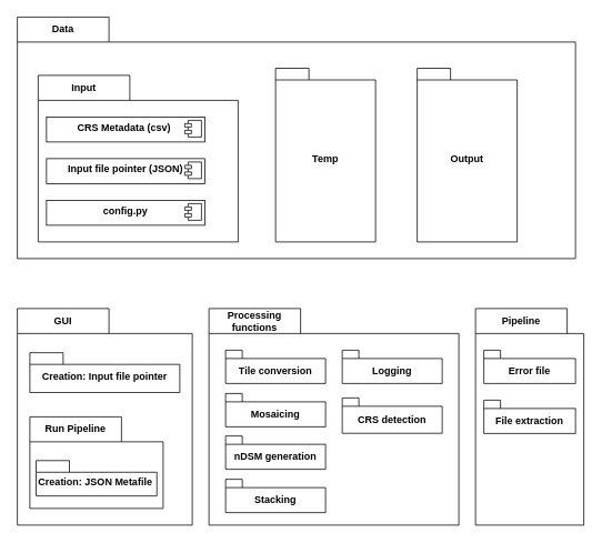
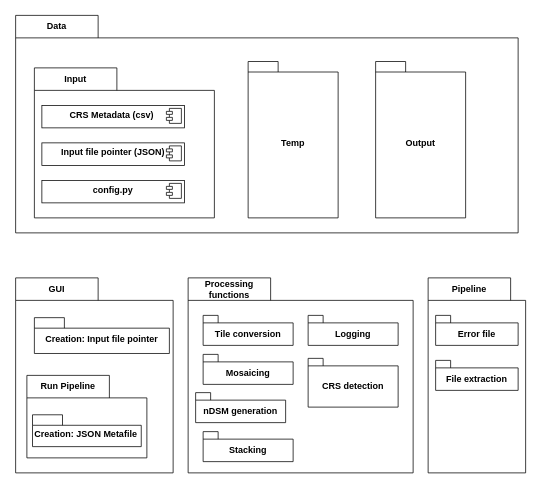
  <mxCell id="0" />
  <mxCell id="1" parent="0" />
  <mxCell id="2" value="Data" style="shape=folder;fontStyle=1;tabWidth=110;tabHeight=30;tabPosition=left;html=1;boundedLbl=1;labelInHeader=1;container=1;collapsible=0;whiteSpace=wrap;" parent="1" vertex="1"><mxGeometry x="20" y="20" width="670" height="290" as="geometry" /></mxCell>
  <mxCell id="3" value="" style="html=1;strokeColor=none;resizeWidth=1;resizeHeight=1;fillColor=none;part=1;connectable=0;allowArrows=0;deletable=0;whiteSpace=wrap;" parent="2" vertex="1"><mxGeometry width="670.0" height="203.0" relative="1" as="geometry"><mxPoint y="30" as="offset" /></mxGeometry></mxCell>
  <mxCell id="4" value="Output" style="shape=folder;fontStyle=1;spacingTop=10;tabWidth=40;tabHeight=14;tabPosition=left;html=1;whiteSpace=wrap;horizontal=1;verticalAlign=middle;flipH=0;" parent="2" vertex="1"><mxGeometry x="480.0" y="61.51" width="120.0" height="208.49" as="geometry" /></mxCell>
  <mxCell id="5" value="Temp" style="shape=folder;fontStyle=1;spacingTop=10;tabWidth=40;tabHeight=14;tabPosition=left;html=1;whiteSpace=wrap;horizontal=1;verticalAlign=middle;flipH=0;" parent="2" vertex="1"><mxGeometry x="310" y="61.51" width="120.0" height="208.49" as="geometry" /></mxCell>
  <mxCell id="6" value="Processing functions" style="shape=folder;fontStyle=1;tabWidth=110;tabHeight=30;tabPosition=left;html=1;boundedLbl=1;labelInHeader=1;container=1;collapsible=0;whiteSpace=wrap;" parent="1" vertex="1"><mxGeometry x="250" y="370" width="300" height="260" as="geometry" /></mxCell>
  <mxCell id="7" value="" style="html=1;strokeColor=none;resizeWidth=1;resizeHeight=1;fillColor=none;part=1;connectable=0;allowArrows=0;deletable=0;whiteSpace=wrap;" parent="6" vertex="1"><mxGeometry width="300" height="182" relative="1" as="geometry"><mxPoint y="30" as="offset" /></mxGeometry></mxCell>
- <mxCell id="8" value="CRS detection" style="shape=folder;fontStyle=1;spacingTop=10;tabWidth=20;tabHeight=10;tabPosition=left;html=1;whiteSpace=wrap;horizontal=1;verticalAlign=middle;flipV=0;" parent="6" vertex="1"><mxGeometry x="160" y="107.327" width="120" height="42.449" as="geometry" /></mxCell>
+ <mxCell id="8" value="CRS detection" style="shape=folder;fontStyle=1;spacingTop=10;tabWidth=20;tabHeight=10;tabPosition=left;html=1;whiteSpace=wrap;horizontal=1;verticalAlign=middle;flipV=0;" parent="6" vertex="1"><mxGeometry x="160" y="107.327" width="120" height="65" as="geometry" /></mxCell>
  <mxCell id="9" value="GUI" style="shape=folder;fontStyle=1;tabWidth=110;tabHeight=30;tabPosition=left;html=1;boundedLbl=1;labelInHeader=1;container=1;collapsible=0;whiteSpace=wrap;" parent="1" vertex="1"><mxGeometry x="20" y="370" width="210" height="260" as="geometry" /></mxCell>
  <mxCell id="10" value="Run Pipeline" style="shape=folder;fontStyle=1;tabWidth=110;tabHeight=30;tabPosition=left;html=1;boundedLbl=1;labelInHeader=1;container=1;collapsible=0;whiteSpace=wrap;" parent="9" vertex="1"><mxGeometry x="15" y="130" width="160" height="110" as="geometry" /></mxCell>
  <mxCell id="11" value="" style="html=1;strokeColor=none;resizeWidth=1;resizeHeight=1;fillColor=none;part=1;connectable=0;allowArrows=0;deletable=0;whiteSpace=wrap;" parent="10" vertex="1"><mxGeometry width="150" height="77" relative="1" as="geometry"><mxPoint y="30" as="offset" /></mxGeometry></mxCell>
  <mxCell id="12" value="&lt;b style=&quot;border-color: var(--border-color);&quot;&gt;Creation: JSON Metafile&amp;nbsp;&lt;/b&gt;" style="shape=folder;fontStyle=1;spacingTop=10;tabWidth=40;tabHeight=14;tabPosition=left;html=1;whiteSpace=wrap;horizontal=1;verticalAlign=middle;" parent="10" vertex="1"><mxGeometry x="7.5" y="52.55" width="145" height="42.449" as="geometry" /></mxCell>
- <mxCell id="13" value="&lt;b style=&quot;border-color: var(--border-color);&quot;&gt;Creation: Input file pointer&lt;/b&gt;" style="shape=folder;fontStyle=1;spacingTop=10;tabWidth=40;tabHeight=14;tabPosition=left;html=1;whiteSpace=wrap;horizontal=1;verticalAlign=middle;" parent="9" vertex="1"><mxGeometry x="15" y="53.061" width="180" height="47.755" as="geometry" /></mxCell>
+ <mxCell id="13" value="&lt;b style=&quot;border-color: var(--border-color);&quot;&gt;Creation: Input file pointer&lt;/b&gt;" style="shape=folder;fontStyle=1;spacingTop=10;tabWidth=40;tabHeight=14;tabPosition=left;html=1;whiteSpace=wrap;horizontal=1;verticalAlign=middle;" parent="9" vertex="1"><mxGeometry x="25" y="53.061" width="180" height="47.755" as="geometry" /></mxCell>
  <mxCell id="14" value="Input" style="shape=folder;fontStyle=1;tabWidth=110;tabHeight=30;tabPosition=left;html=1;boundedLbl=1;labelInHeader=1;container=1;collapsible=0;whiteSpace=wrap;flipH=0;" parent="1" vertex="1"><mxGeometry x="45" y="90" width="240" height="200" as="geometry" /></mxCell>
  <mxCell id="15" value="" style="html=1;strokeColor=none;resizeWidth=1;resizeHeight=1;fillColor=none;part=1;connectable=0;allowArrows=0;deletable=0;whiteSpace=wrap;" parent="14" vertex="1"><mxGeometry width="205" height="140" relative="1" as="geometry"><mxPoint y="30" as="offset" /></mxGeometry></mxCell>
  <mxCell id="16" value="&lt;p style=&quot;margin:0px;margin-top:6px;text-align:center;&quot;&gt;&lt;b&gt;CRS Metadata (csv)&amp;nbsp;&lt;/b&gt;&lt;/p&gt;" style="align=left;overflow=fill;html=1;dropTarget=0;whiteSpace=wrap;verticalAlign=bottom;horizontal=1;" parent="14" vertex="1"><mxGeometry x="10" y="50" width="190" height="30" as="geometry" /></mxCell>
  <mxCell id="17" value="" style="shape=component;jettyWidth=8;jettyHeight=4;" parent="16" vertex="1"><mxGeometry x="1" width="20" height="20" relative="1" as="geometry"><mxPoint x="-24" y="4" as="offset" /></mxGeometry></mxCell>
  <mxCell id="18" value="&lt;p style=&quot;margin:0px;margin-top:6px;text-align:center;&quot;&gt;&lt;b&gt;Input file pointer (JSON)&lt;/b&gt;&lt;br&gt;&lt;/p&gt;" style="align=left;overflow=fill;html=1;dropTarget=0;whiteSpace=wrap;verticalAlign=bottom;horizontal=1;" parent="14" vertex="1"><mxGeometry x="10" y="100" width="190" height="30" as="geometry" /></mxCell>
  <mxCell id="19" value="" style="shape=component;jettyWidth=8;jettyHeight=4;" parent="18" vertex="1"><mxGeometry x="1" width="20" height="20" relative="1" as="geometry"><mxPoint x="-24" y="4" as="offset" /></mxGeometry></mxCell>
  <mxCell id="20" value="&lt;p style=&quot;margin:0px;margin-top:6px;text-align:center;&quot;&gt;&lt;b&gt;config.py&lt;/b&gt;&lt;br&gt;&lt;/p&gt;" style="align=left;overflow=fill;html=1;dropTarget=0;whiteSpace=wrap;verticalAlign=bottom;horizontal=1;" parent="14" vertex="1"><mxGeometry x="10" y="150" width="190" height="30" as="geometry" /></mxCell>
  <mxCell id="21" value="" style="shape=component;jettyWidth=8;jettyHeight=4;" parent="20" vertex="1"><mxGeometry x="1" width="20" height="20" relative="1" as="geometry"><mxPoint x="-24" y="4" as="offset" /></mxGeometry></mxCell>
  <mxCell id="22" value="Tile conversion" style="shape=folder;fontStyle=1;spacingTop=10;tabWidth=20;tabHeight=10;tabPosition=left;html=1;whiteSpace=wrap;horizontal=1;verticalAlign=middle;flipV=0;" parent="1" vertex="1"><mxGeometry x="270" y="420" width="120" height="40" as="geometry" /></mxCell>
  <mxCell id="23" value="Mosaicing" style="shape=folder;fontStyle=1;spacingTop=10;tabWidth=20;tabHeight=10;tabPosition=left;html=1;whiteSpace=wrap;horizontal=1;verticalAlign=middle;flipV=0;" parent="1" vertex="1"><mxGeometry x="270" y="472" width="120" height="40" as="geometry" /></mxCell>
- <mxCell id="24" value="nDSM generation" style="shape=folder;fontStyle=1;spacingTop=10;tabWidth=20;tabHeight=10;tabPosition=left;html=1;whiteSpace=wrap;horizontal=1;verticalAlign=middle;flipV=0;" parent="1" vertex="1"><mxGeometry x="270" y="523" width="120" height="40" as="geometry" /></mxCell>
+ <mxCell id="24" value="nDSM generation" style="shape=folder;fontStyle=1;spacingTop=10;tabWidth=20;tabHeight=10;tabPosition=left;html=1;whiteSpace=wrap;horizontal=1;verticalAlign=middle;flipV=0;" parent="1" vertex="1"><mxGeometry x="260" y="523" width="120" height="40" as="geometry" /></mxCell>
  <mxCell id="25" value="Stacking" style="shape=folder;fontStyle=1;spacingTop=10;tabWidth=20;tabHeight=10;tabPosition=left;html=1;whiteSpace=wrap;horizontal=1;verticalAlign=middle;flipV=0;" parent="1" vertex="1"><mxGeometry x="270" y="575" width="120" height="40" as="geometry" /></mxCell>
  <mxCell id="26" value="Logging" style="shape=folder;fontStyle=1;spacingTop=10;tabWidth=20;tabHeight=10;tabPosition=left;html=1;whiteSpace=wrap;horizontal=1;verticalAlign=middle;flipV=0;" parent="1" vertex="1"><mxGeometry x="410" y="420" width="120" height="40" as="geometry" /></mxCell>
  <mxCell id="27" value="" style="html=1;strokeColor=none;resizeWidth=1;resizeHeight=1;fillColor=none;part=1;connectable=0;allowArrows=0;deletable=0;whiteSpace=wrap;" parent="1" vertex="1"><mxGeometry width="210.0" height="182.0" relative="1" as="geometry"><mxPoint y="30" as="offset" /></mxGeometry></mxCell>
  <mxCell id="28" value="Pipeline" style="shape=folder;fontStyle=1;tabWidth=110;tabHeight=30;tabPosition=left;html=1;boundedLbl=1;labelInHeader=1;container=1;collapsible=0;whiteSpace=wrap;" vertex="1" parent="1"><mxGeometry x="570" y="370" width="130" height="260" as="geometry" /></mxCell>
  <mxCell id="29" value="" style="html=1;strokeColor=none;resizeWidth=1;resizeHeight=1;fillColor=none;part=1;connectable=0;allowArrows=0;deletable=0;whiteSpace=wrap;" vertex="1" parent="28"><mxGeometry width="48" height="182" relative="1" as="geometry"><mxPoint y="30" as="offset" /></mxGeometry></mxCell>
  <mxCell id="30" value="Error file" style="shape=folder;fontStyle=1;spacingTop=10;tabWidth=20;tabHeight=10;tabPosition=left;html=1;whiteSpace=wrap;horizontal=1;verticalAlign=middle;flipV=0;" vertex="1" parent="28"><mxGeometry x="10" y="50" width="110" height="40" as="geometry" /></mxCell>
  <mxCell id="31" value="File extraction" style="shape=folder;fontStyle=1;spacingTop=10;tabWidth=20;tabHeight=10;tabPosition=left;html=1;whiteSpace=wrap;horizontal=1;verticalAlign=middle;flipV=0;" vertex="1" parent="28"><mxGeometry x="10" y="110" width="110" height="40" as="geometry" /></mxCell>
